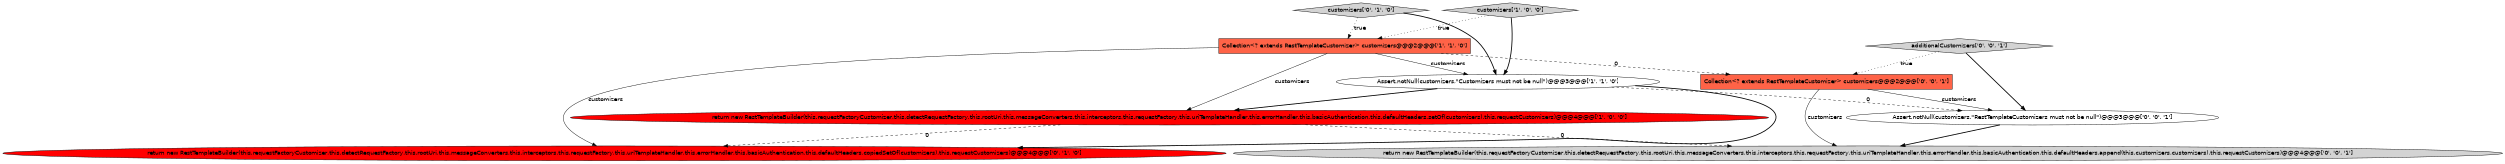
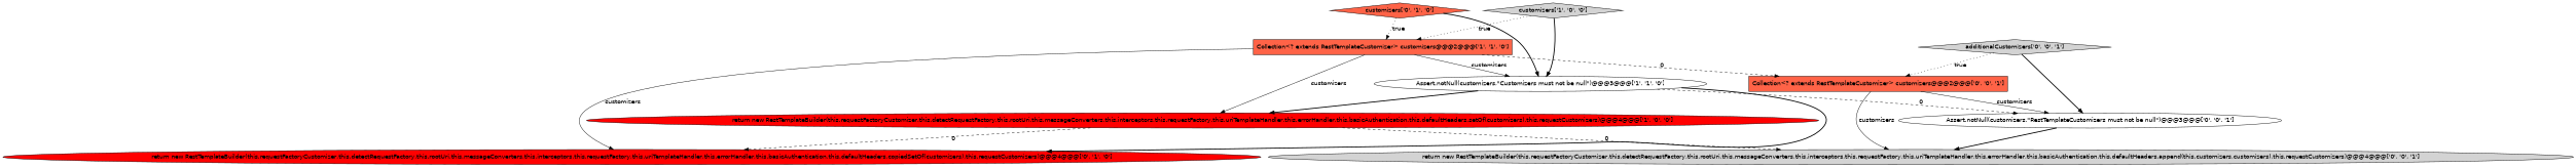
  digraph {
    fontname="DejaVu Sans"
    node [fillcolor=lightgray shape=ellipse style=filled fontname="DejaVu Sans"]
    edge [style=bold fontname="DejaVu Sans"]
    n1 [label="return new RestTemplateBuilder(this.requestFactoryCustomizer,this.detectRequestFactory,this.rootUri,this.messageConverters,this.interceptors,this.requestFactory,this.uriTemplateHandler,this.errorHandler,this.basicAuthentication,this.defaultHeaders,append(this.customizers,customizers),this.requestCustomizers)@@@4@@@['0', '0', '1']"]
    n2 [fillcolor=white label="Assert.notNull(customizers,\"RestTemplateCustomizers must not be null\")@@@3@@@['0', '0', '1']"]
-   n3 [label="customizers['0', '1', '0']" shape=diamond]
+   n3 [fillcolor=tomato label="customizers['0', '1', '0']" shape=diamond]
    n4 [fillcolor=tomato label="Collection<? extends RestTemplateCustomizer> customizers@@@2@@@['1', '1', '0']" shape=box]
    n5 [fillcolor=white label="Assert.notNull(customizers,\"Customizers must not be null\")@@@3@@@['1', '1', '0']"]
    n6 [fillcolor=red label="return new RestTemplateBuilder(this.requestFactoryCustomizer,this.detectRequestFactory,this.rootUri,this.messageConverters,this.interceptors,this.requestFactory,this.uriTemplateHandler,this.errorHandler,this.basicAuthentication,this.defaultHeaders,copiedSetOf(customizers),this.requestCustomizers)@@@4@@@['0', '1', '0']"]
    n7 [fillcolor=tomato label="Collection<? extends RestTemplateCustomizer> customizers@@@2@@@['0', '0', '1']" shape=box]
    n8 [fillcolor=red label="return new RestTemplateBuilder(this.requestFactoryCustomizer,this.detectRequestFactory,this.rootUri,this.messageConverters,this.interceptors,this.requestFactory,this.uriTemplateHandler,this.errorHandler,this.basicAuthentication,this.defaultHeaders,setOf(customizers),this.requestCustomizers)@@@4@@@['1', '0', '0']"]
    n9 [label="additionalCustomizers['0', '0', '1']" shape=diamond]
    n10 [label="customizers['1', '0', '0']" shape=diamond]
    n2 -> n1
    n3 -> n4 [label=true style=dotted]
    n3 -> n5
    n4 -> n5 [label=customizers style=solid]
    n4 -> n6 [label=customizers style=solid]
    n4 -> n7 [label=0 style=dashed]
    n4 -> n8 [label=customizers style=solid]
    n5 -> n2 [label=0 style=dashed]
    n5 -> n6
    n5 -> n8
    n7 -> n1 [label=customizers style=solid]
    n7 -> n2 [label=customizers style=solid]
    n8 -> n1 [label=0 style=dashed]
    n8 -> n6 [label=0 style=dashed]
    n9 -> n2
    n9 -> n7 [label=true style=dotted]
    n10 -> n4 [label=true style=dotted]
    n10 -> n5
  }
